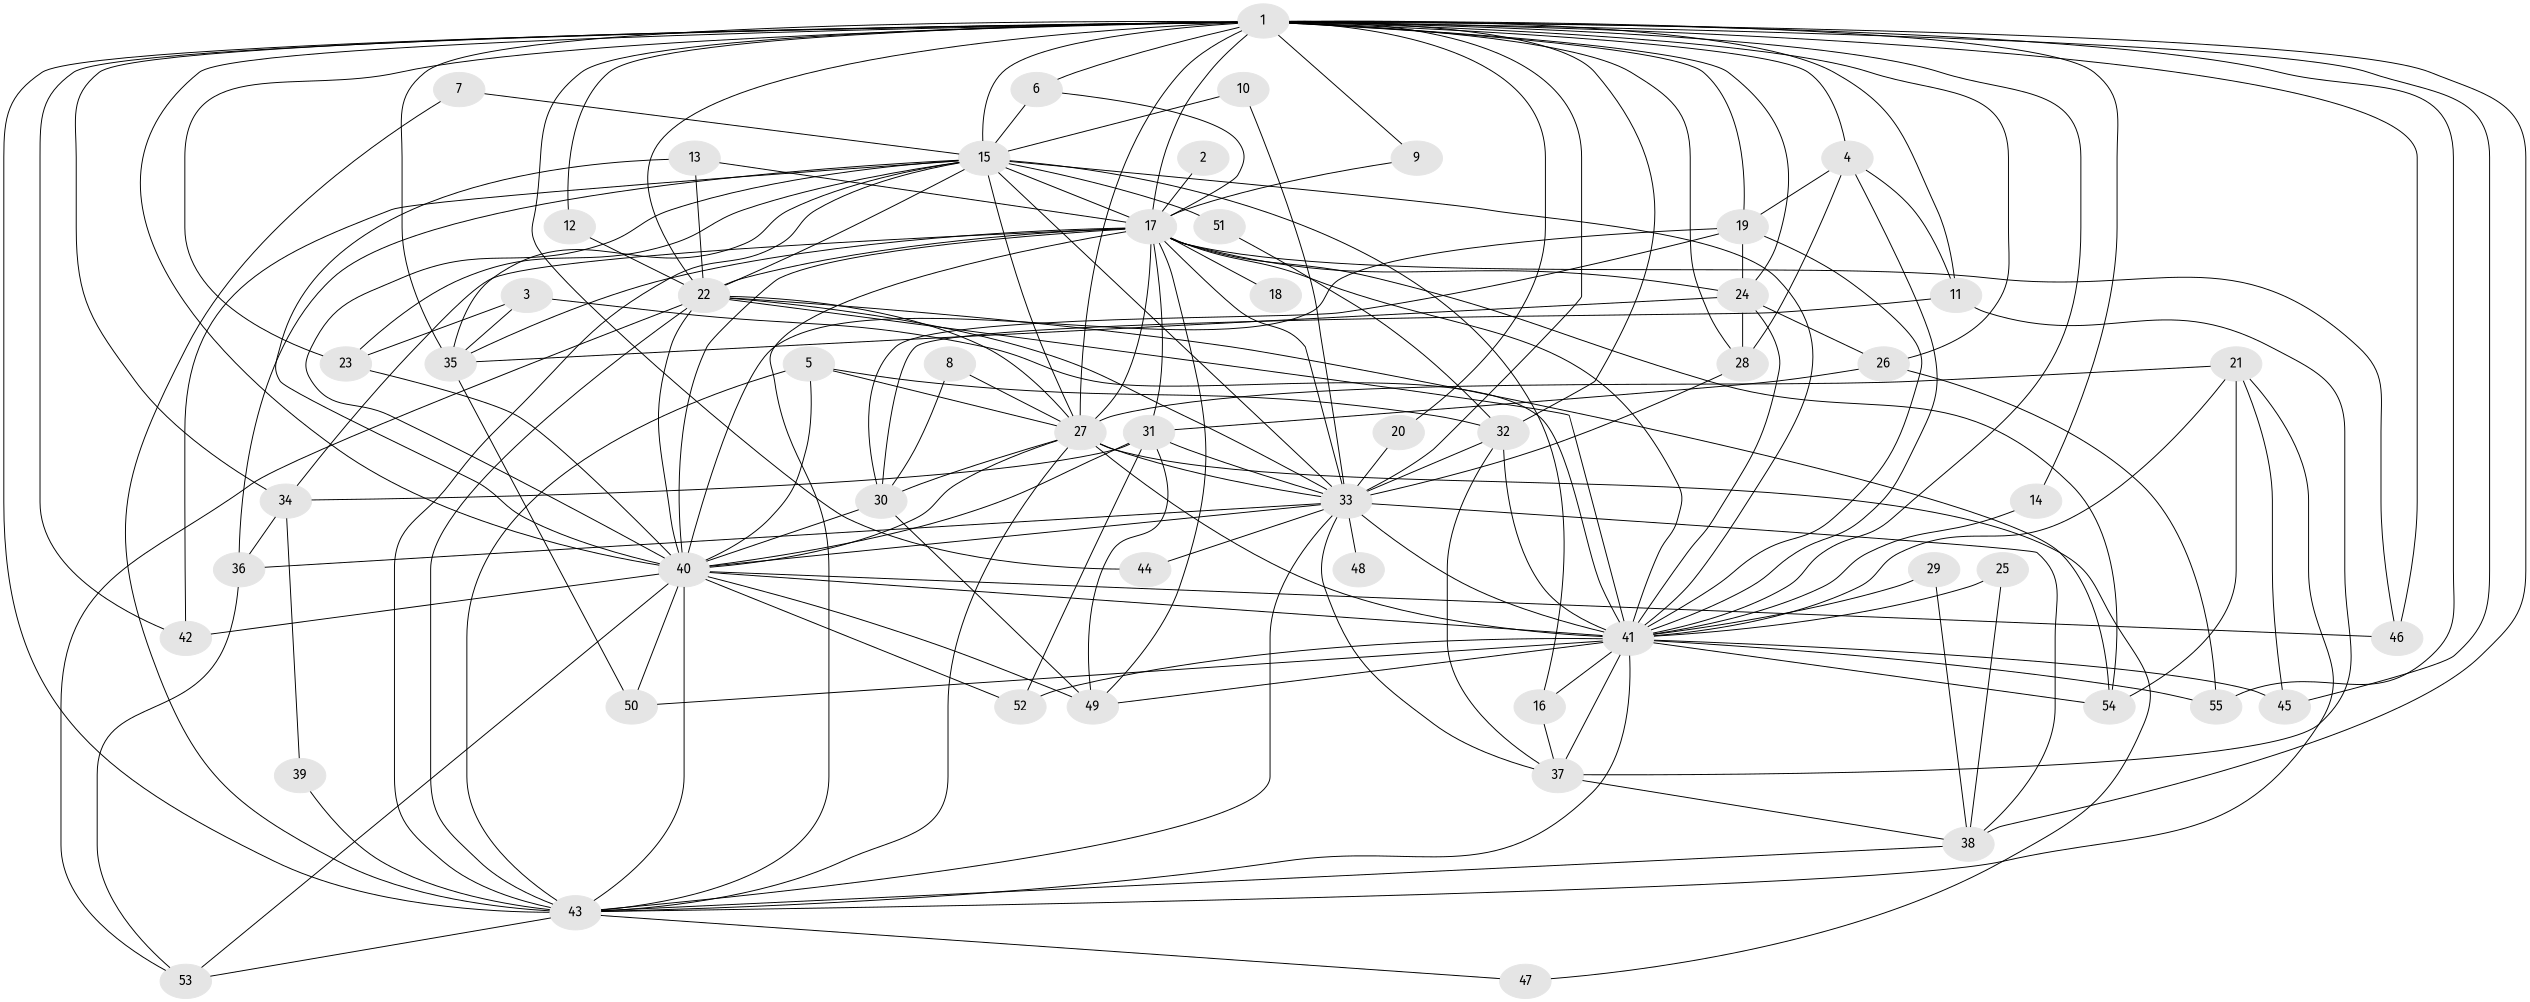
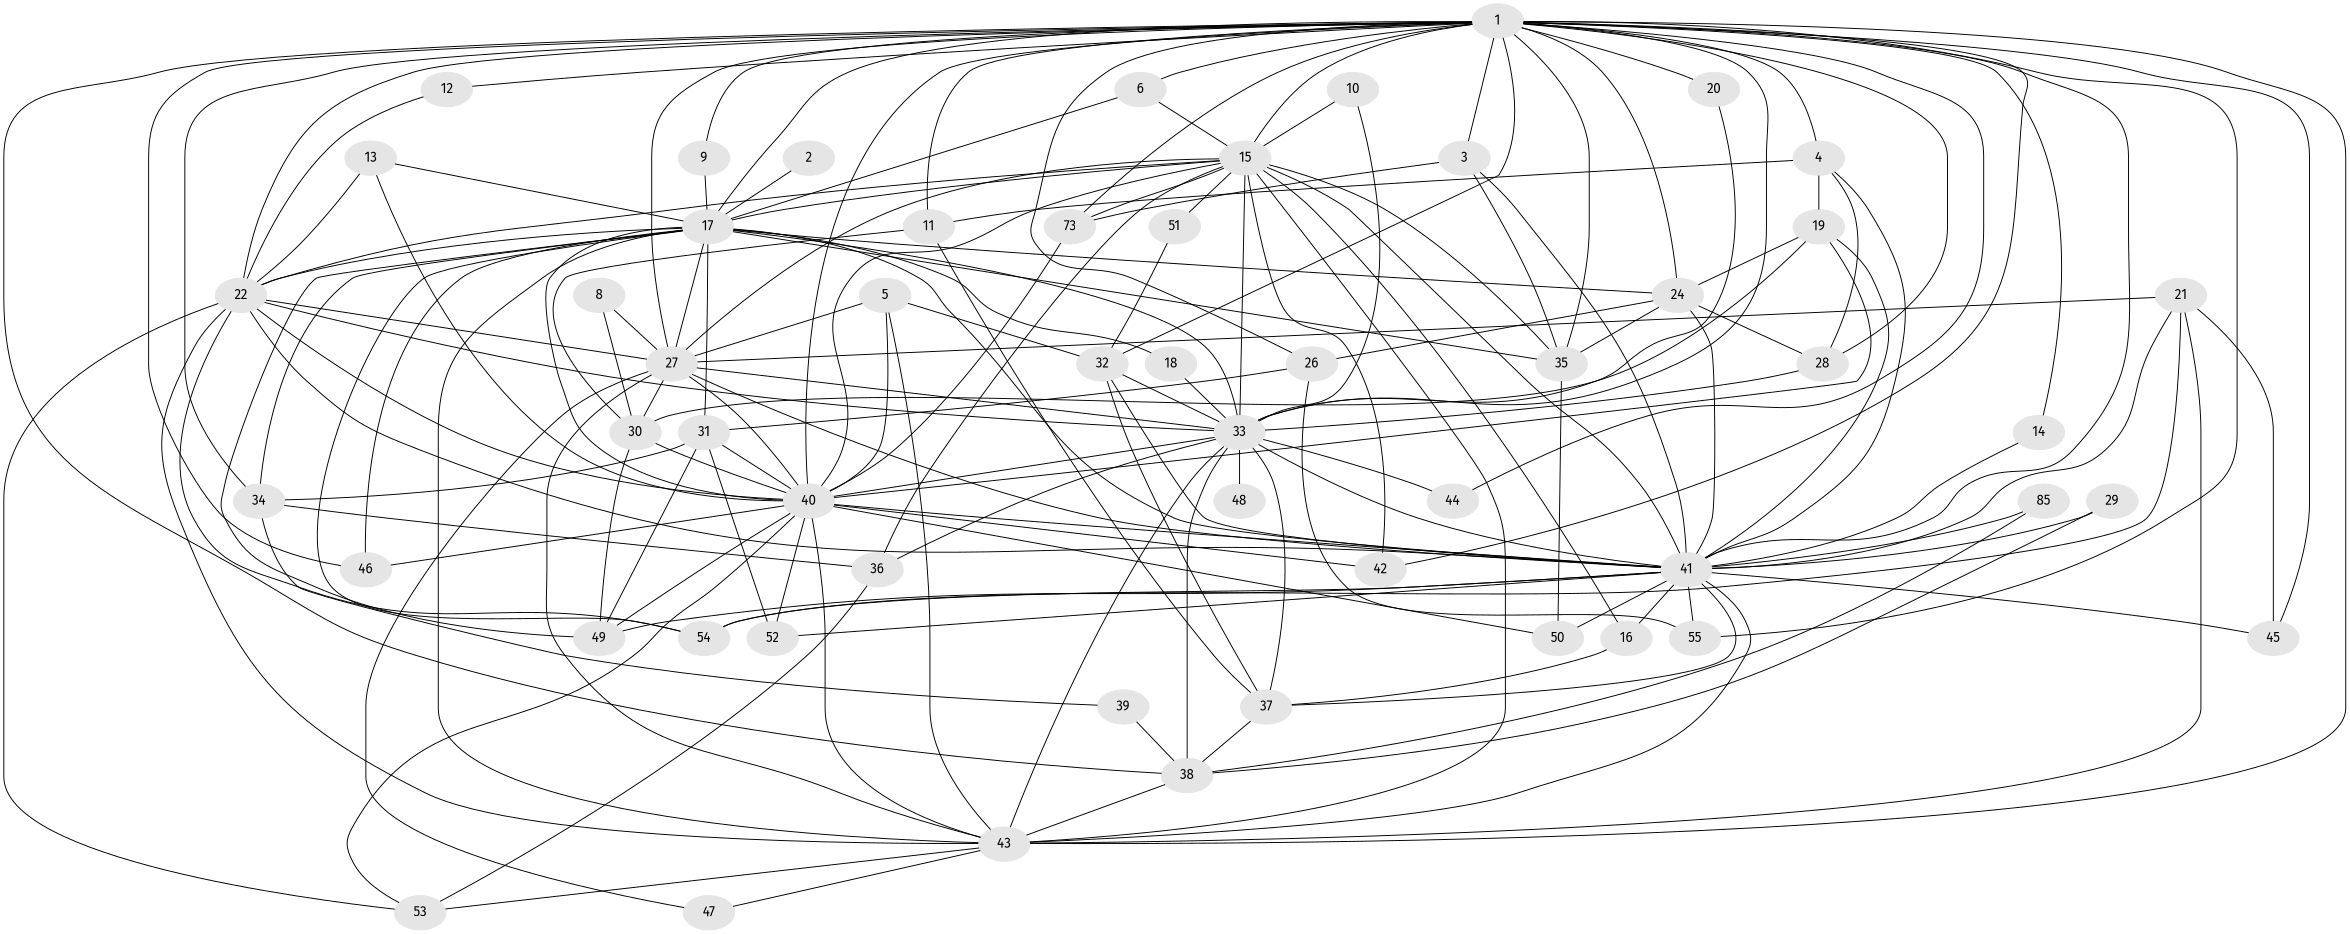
  graph {
    fontname="Fira Sans"
    node [color=gray90 fontname="Fira Sans" style=filled]
    edge [fontname="Fira Sans" weight=1.0]
    1
    3
    4
    6
    9
    11
    12
    14
    15
    17
    20
    22
-   23
+   23 [label=73]
    24
    26
    27
    28
    32
    33
    34
    35
    38
    40
    41
    42
    43
    44
    45
    46
    55
    19
    30
    37
    36
    16
    51
    18
    31
    49
    54
    53
    47
    48
    39
    50
    52
    2
    5
-   7
    8
    10
    13
    21
-   25
+   25 [label=85]
    29
-   1 -- 19
+   1 -- 3
    1 -- 4
    1 -- 6
    1 -- 9
    1 -- 11
    1 -- 12
    1 -- 14
    1 -- 15 [weight=2.0]
    1 -- 17 [weight=2.0]
    1 -- 20
    1 -- 22 [weight=3.0]
    1 -- 23
    1 -- 24
    1 -- 26
    1 -- 27 [weight=2.0]
    1 -- 28
    1 -- 32 [weight=2.0]
    1 -- 33 [weight=3.0]
    1 -- 34
    1 -- 35 [weight=2.0]
    1 -- 38
    1 -- 40 [weight=2.0]
    1 -- 41 [weight=2.0]
    1 -- 42
    1 -- 43 [weight=2.0]
    1 -- 44
    1 -- 45
    1 -- 46
    1 -- 55 [weight=2.0]
    3 -- 23
    3 -- 35
    3 -- 41
    4 -- 11
    4 -- 28
    4 -- 41
    4 -- 19
    6 -- 15
    6 -- 17
    9 -- 17
    11 -- 30
    11 -- 37
    12 -- 22
    14 -- 41
    15 -- 17
    15 -- 22
    15 -- 23
    15 -- 27
    15 -- 33
    15 -- 35
    15 -- 40
    15 -- 41
    15 -- 42
    15 -- 43 [weight=2.0]
    15 -- 36
    15 -- 16
    15 -- 51 [weight=2.0]
    17 -- 22
    17 -- 24
    17 -- 27
    17 -- 33
    17 -- 34
    17 -- 35
    17 -- 40
    17 -- 41
    17 -- 43
    17 -- 46
    17 -- 18
    17 -- 31
    17 -- 49
    17 -- 54
    20 -- 33
    22 -- 27
    22 -- 33
    22 -- 40
    22 -- 41
    22 -- 43
    22 -- 54
    22 -- 53
    23 -- 40
    24 -- 26
    24 -- 28
    24 -- 35
    24 -- 41
    26 -- 55
    26 -- 31
    27 -- 33
    27 -- 40
    27 -- 41 [weight=3.0]
    27 -- 43
    27 -- 30
    27 -- 47
    28 -- 33
    32 -- 33 [weight=2.0]
    32 -- 41
    32 -- 37
    33 -- 38
    33 -- 40
    33 -- 41
    33 -- 43
    33 -- 44
    33 -- 37
    33 -- 36
    33 -- 48
    34 -- 36
    34 -- 39
    35 -- 50
    38 -- 43
    40 -- 41
    40 -- 42
    40 -- 43 [weight=2.0]
    40 -- 46
    40 -- 49
    40 -- 53
    40 -- 50
    40 -- 52
    41 -- 43
    41 -- 45
    41 -- 55
    41 -- 16
    41 -- 49
    41 -- 54
    41 -- 50
    41 -- 52
    43 -- 53
    43 -- 47
    19 -- 24
    19 -- 40
    19 -- 41
    19 -- 30
    30 -- 40
    30 -- 49
    37 -- 38
    37 -- 41
    36 -- 53
    16 -- 37
    51 -- 32
-   31 -- 33
+   18 -- 33
    31 -- 34
    31 -- 40
    31 -- 49
    31 -- 52
-   39 -- 43
+   39 -- 38
    2 -- 17
    5 -- 27
    5 -- 32
    5 -- 40
    5 -- 43
-   7 -- 15
-   7 -- 43
    8 -- 27
    8 -- 30
    10 -- 15
    10 -- 33
    13 -- 17
    13 -- 22 [weight=2.0]
    13 -- 40
    21 -- 27
    21 -- 41
    21 -- 43
    21 -- 45
    21 -- 54
    25 -- 38
    25 -- 41
    29 -- 38
    29 -- 41
  }
